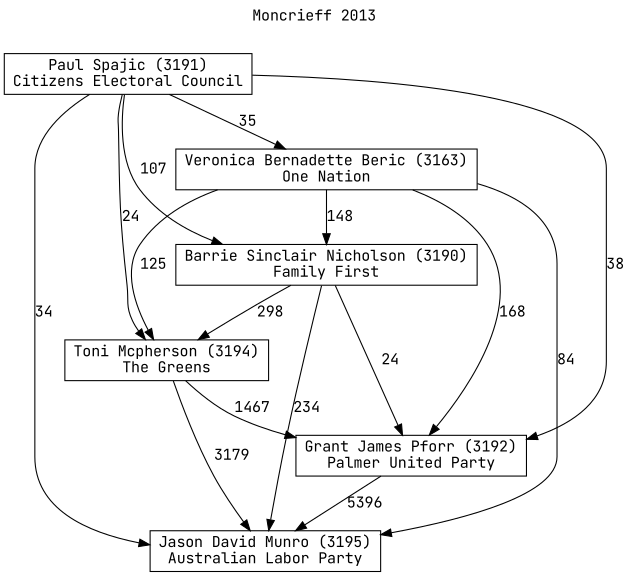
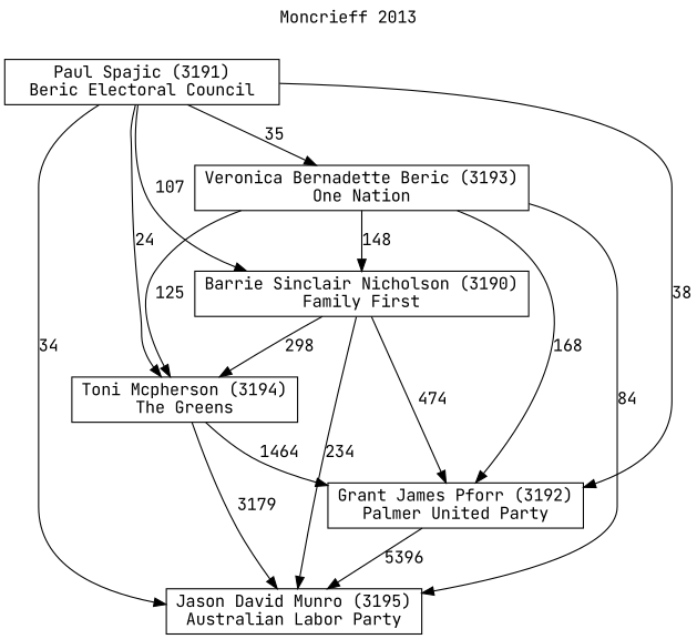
  digraph {
    fontname="JetBrains Mono"
    label="Moncrieff 2013"
    labelloc=t
    mclimit=10
    node [fontname="JetBrains Mono" shape=box]
    edge [fontname="JetBrains Mono"]
    n1 [label="Jason David Munro (3195)\nAustralian Labor Party"]
    n2 [label="Grant James Pforr (3192)\nPalmer United Party"]
    n3 [label="Toni Mcpherson (3194)\nThe Greens"]
    n4 [label="Barrie Sinclair Nicholson (3190)\nFamily First"]
-   n5 [label="Veronica Bernadette Beric (3163)\nOne Nation"]
-   n6 [label="Paul Spajic (3191)\nCitizens Electoral Council"]
+   n5 [label="Veronica Bernadette Beric (3193)\nOne Nation"]
+   n6 [label="Paul Spajic (3191)\nBeric Electoral Council"]
    n2 -> n1 [label=5396]
    n3 -> n1 [label=3179]
-   n3 -> n2 [label=1467]
+   n3 -> n2 [label=1464]
    n4 -> n1 [label=234]
-   n4 -> n2 [label=24]
+   n4 -> n2 [label=474]
    n4 -> n3 [label=298]
    n5 -> n1 [label=84]
    n5 -> n2 [label=168]
    n5 -> n3 [label=125]
    n5 -> n4 [label=148]
    n6 -> n1 [label=34]
    n6 -> n2 [label=38]
    n6 -> n3 [label=24]
    n6 -> n4 [label=107]
    n6 -> n5 [label=35]
  }
